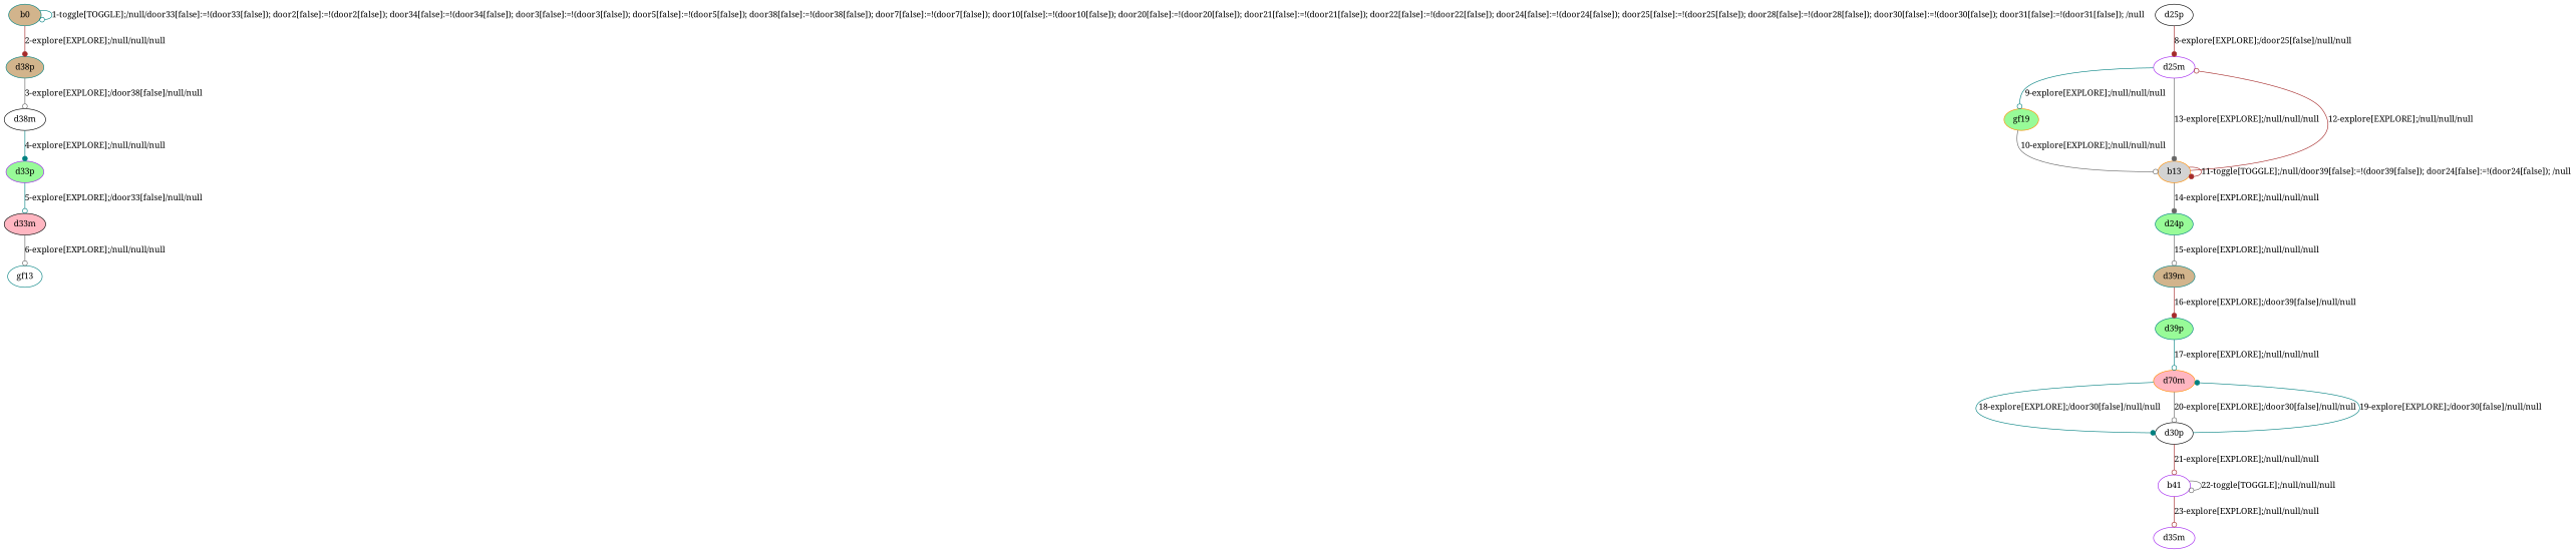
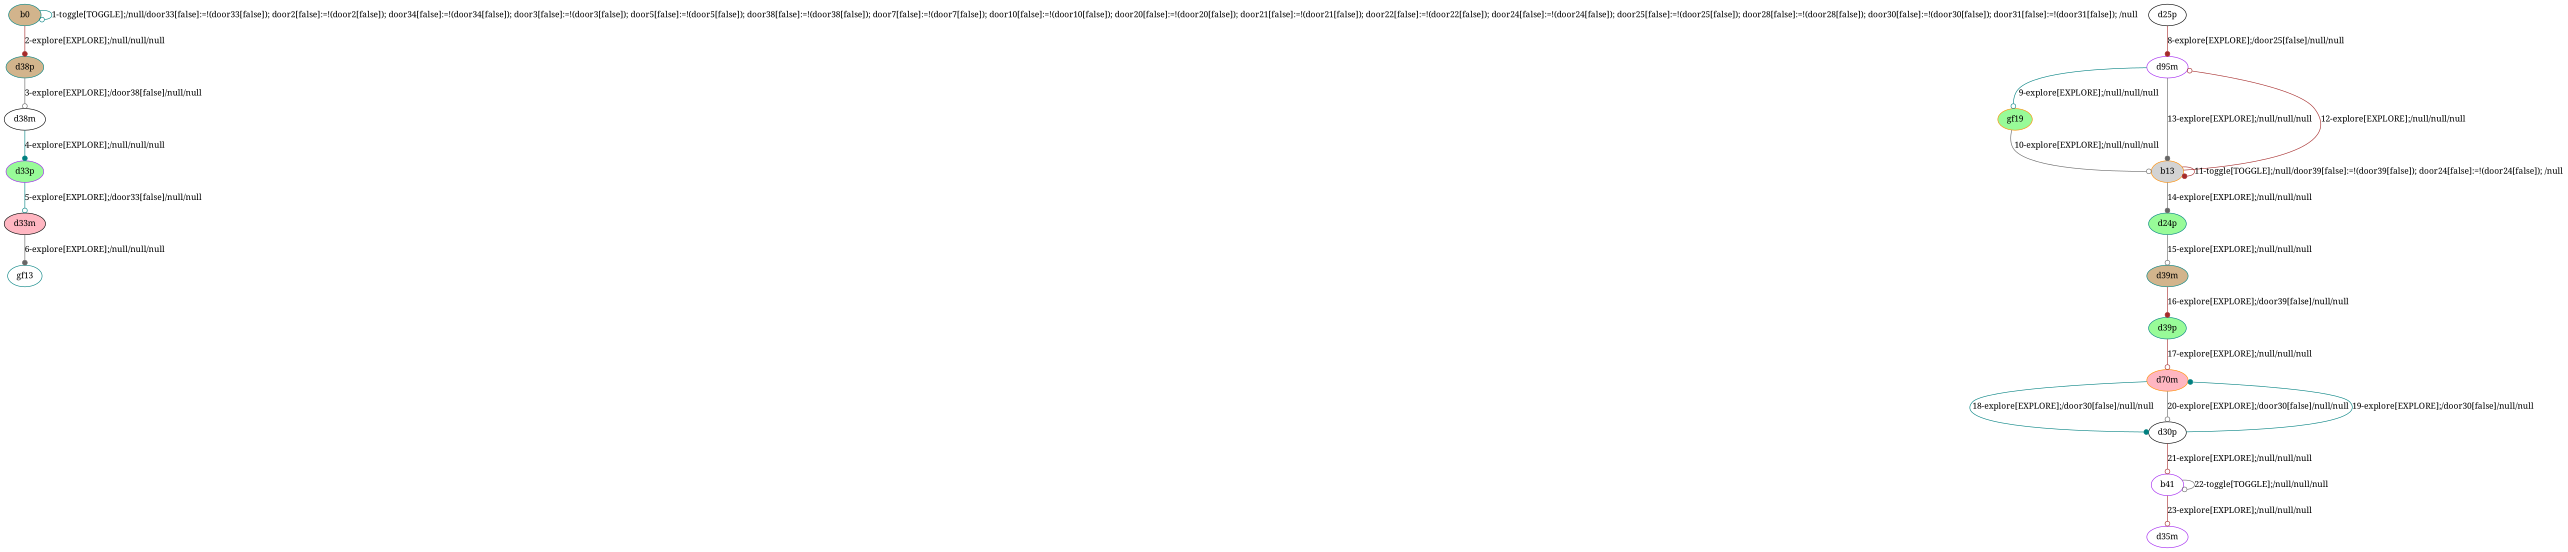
  digraph {
    fontname="Noto Serif"
    node [color=teal fillcolor=white fontname="Noto Serif" style=filled]
    edge [arrowhead=odot color=brown fontname="Noto Serif"]
    b0 [fillcolor=tan]
    d38p [fillcolor=tan]
    d38m [color=black]
    d33p [color=purple fillcolor=palegreen]
    d33m [color=black fillcolor=lightpink]
    gf13
    d25p [color=black]
-   d25m [color=purple]
+   d25m [color=purple label=d95m]
    gf19 [color=darkorange fillcolor=palegreen]
    b13 [color=darkorange fillcolor=lightgrey]
    d24p [fillcolor=palegreen]
    d39m [fillcolor=tan]
    d39p [fillcolor=palegreen]
    n14 [color=darkorange fillcolor=lightpink label=d70m]
    d30p [color=black]
    b41 [color=purple]
    d35m [color=purple]
    b0 -> b0 [color=teal label="1-toggle[TOGGLE];/null/door33[false]:=!(door33[false]); door2[false]:=!(door2[false]); door34[false]:=!(door34[false]); door3[false]:=!(door3[false]); door5[false]:=!(door5[false]); door38[false]:=!(door38[false]); door7[false]:=!(door7[false]); door10[false]:=!(door10[false]); door20[false]:=!(door20[false]); door21[false]:=!(door21[false]); door22[false]:=!(door22[false]); door24[false]:=!(door24[false]); door25[false]:=!(door25[false]); door28[false]:=!(door28[false]); door30[false]:=!(door30[false]); door31[false]:=!(door31[false]); /null"]
    b0 -> d38p [arrowhead=dot label="2-explore[EXPLORE];/null/null/null"]
    d38p -> d38m [color=gray40 label="3-explore[EXPLORE];/door38[false]/null/null"]
    d38m -> d33p [arrowhead=dot color=teal label="4-explore[EXPLORE];/null/null/null"]
    d33p -> d33m [color=teal label="5-explore[EXPLORE];/door33[false]/null/null"]
-   d33m -> gf13 [color=gray40 label="6-explore[EXPLORE];/null/null/null"]
+   d33m -> gf13 [arrowhead=dot color=gray40 label="6-explore[EXPLORE];/null/null/null"]
    d25p -> d25m [arrowhead=dot label="8-explore[EXPLORE];/door25[false]/null/null"]
    d25m -> gf19 [color=teal label="9-explore[EXPLORE];/null/null/null"]
    d25m -> b13 [arrowhead=dot color=gray40 label="13-explore[EXPLORE];/null/null/null"]
    gf19 -> b13 [color=gray40 label="10-explore[EXPLORE];/null/null/null"]
    b13 -> d25m [label="12-explore[EXPLORE];/null/null/null"]
    b13 -> b13 [arrowhead=dot label="11-toggle[TOGGLE];/null/door39[false]:=!(door39[false]); door24[false]:=!(door24[false]); /null"]
    b13 -> d24p [arrowhead=dot color=gray40 label="14-explore[EXPLORE];/null/null/null"]
    d24p -> d39m [color=gray40 label="15-explore[EXPLORE];/null/null/null"]
    d39m -> d39p [arrowhead=dot label="16-explore[EXPLORE];/door39[false]/null/null"]
-   d39p -> n14 [color=teal label="17-explore[EXPLORE];/null/null/null"]
+   d39p -> n14 [label="17-explore[EXPLORE];/null/null/null"]
    n14 -> d30p [arrowhead=dot color=teal label="18-explore[EXPLORE];/door30[false]/null/null"]
    n14 -> d30p [color=gray40 label="20-explore[EXPLORE];/door30[false]/null/null"]
    d30p -> n14 [arrowhead=dot color=teal label="19-explore[EXPLORE];/door30[false]/null/null"]
    d30p -> b41 [label="21-explore[EXPLORE];/null/null/null"]
    b41 -> b41 [color=gray40 label="22-toggle[TOGGLE];/null/null/null"]
    b41 -> d35m [label="23-explore[EXPLORE];/null/null/null"]
  }
